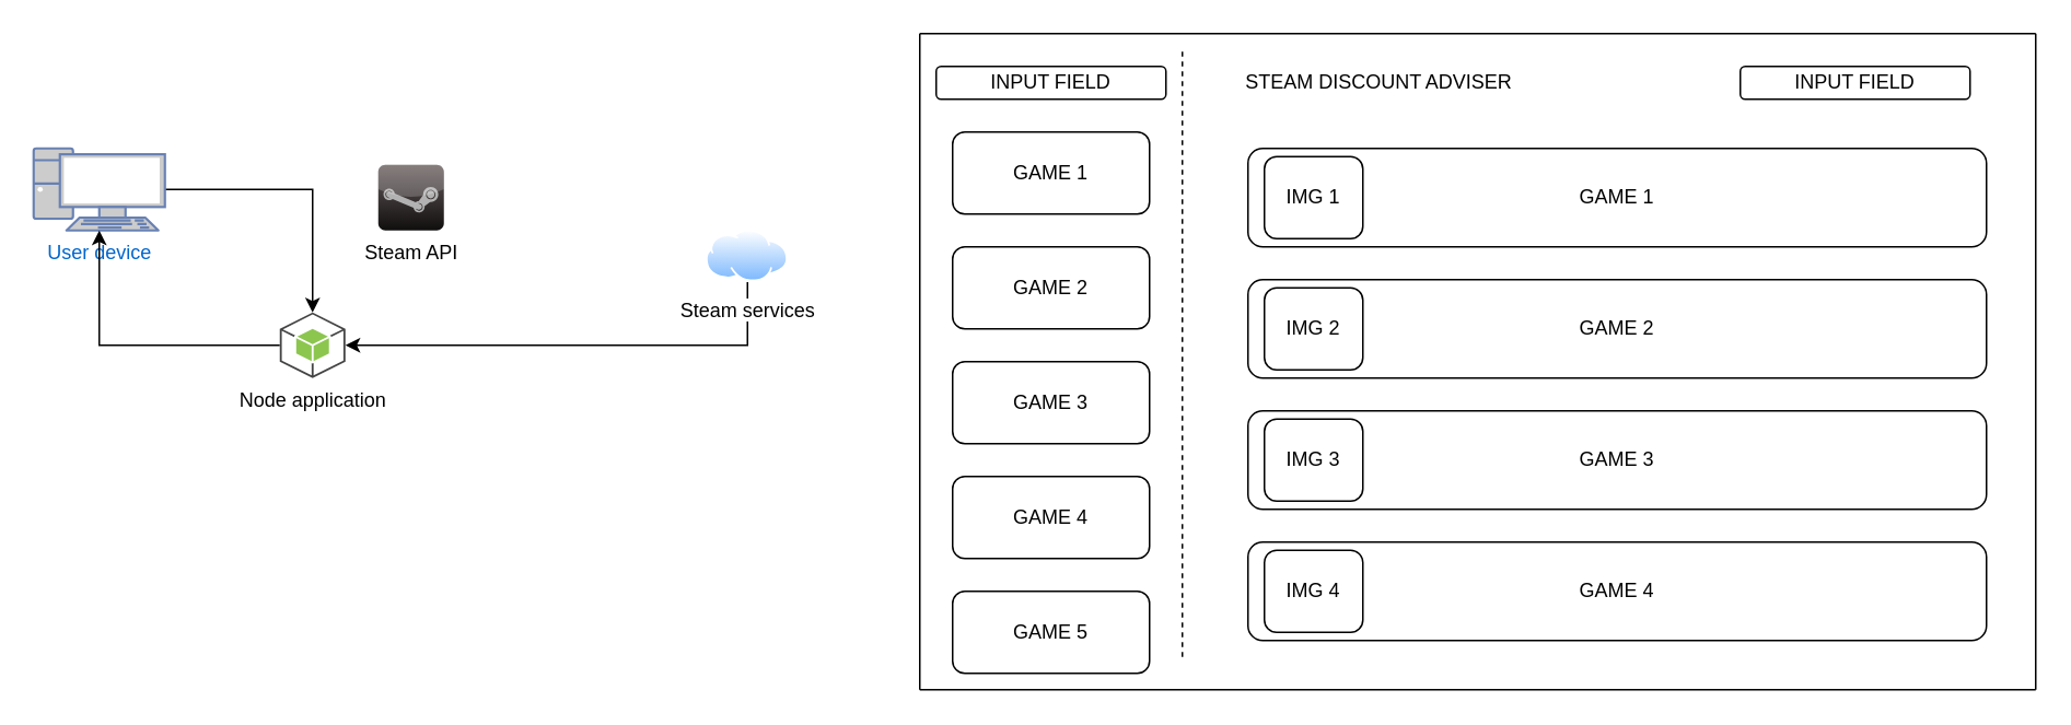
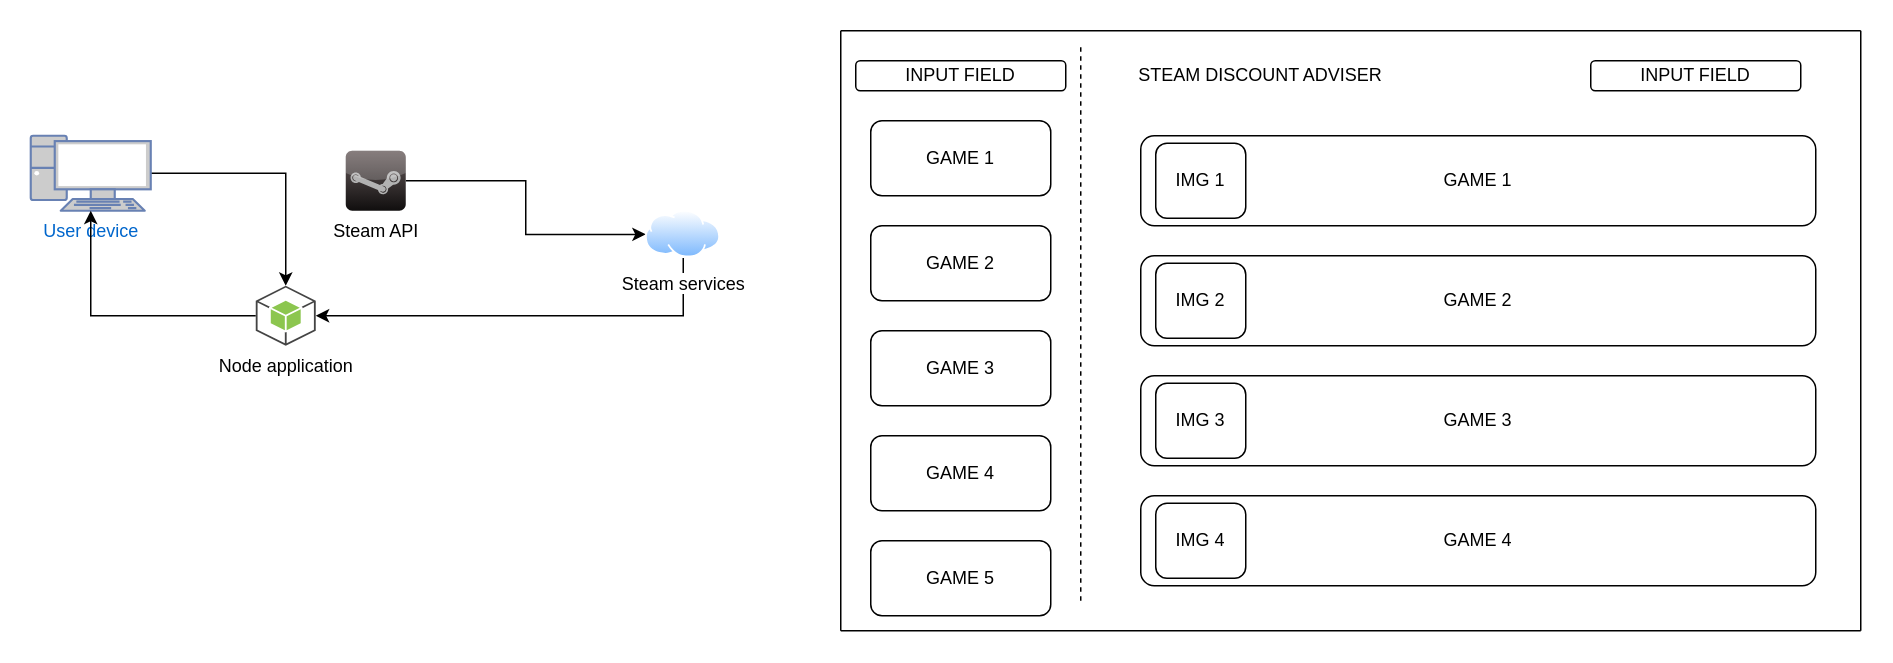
  <mxCell id="0" />
  <mxCell id="1" parent="0" />
+ <mxCell id="2" style="edgeStyle=orthogonalEdgeStyle;rounded=0;orthogonalLoop=1;jettySize=auto;html=1;entryX=0;entryY=0.5;entryDx=0;entryDy=0;" edge="1" parent="1" source="3" target="7"><mxGeometry relative="1" as="geometry" /></mxCell>
  <mxCell id="3" value="Steam API" style="dashed=0;outlineConnect=0;html=1;align=center;labelPosition=center;verticalLabelPosition=bottom;verticalAlign=top;shape=mxgraph.webicons.steam;fillColor=#695D5D;gradientColor=#100E0E" vertex="1" parent="1"><mxGeometry x="230" y="100" width="40" height="40" as="geometry" /></mxCell>
  <mxCell id="4" style="edgeStyle=orthogonalEdgeStyle;rounded=0;orthogonalLoop=1;jettySize=auto;html=1;" edge="1" parent="1" source="5" target="9"><mxGeometry relative="1" as="geometry" /></mxCell>
  <mxCell id="5" value="User device" style="fontColor=#0066CC;verticalAlign=top;verticalLabelPosition=bottom;labelPosition=center;align=center;html=1;outlineConnect=0;fillColor=#CCCCCC;strokeColor=#6881B3;gradientColor=none;gradientDirection=north;strokeWidth=2;shape=mxgraph.networks.pc;" vertex="1" parent="1"><mxGeometry x="20" y="90" width="80" height="50" as="geometry" /></mxCell>
  <mxCell id="6" style="edgeStyle=orthogonalEdgeStyle;rounded=0;orthogonalLoop=1;jettySize=auto;html=1;exitX=0.5;exitY=1;exitDx=0;exitDy=0;entryX=1;entryY=0.5;entryDx=0;entryDy=0;entryPerimeter=0;" edge="1" parent="1" source="7" target="9"><mxGeometry relative="1" as="geometry"><mxPoint x="365" y="240" as="targetPoint" /></mxGeometry></mxCell>
  <mxCell id="7" value="Steam services" style="aspect=fixed;perimeter=ellipsePerimeter;html=1;align=center;shadow=0;dashed=0;spacingTop=3;image;image=img/lib/active_directory/internet_cloud.svg;" vertex="1" parent="1"><mxGeometry x="430" y="140" width="50" height="31.5" as="geometry" /></mxCell>
  <mxCell id="8" style="edgeStyle=orthogonalEdgeStyle;rounded=0;orthogonalLoop=1;jettySize=auto;html=1;exitX=0;exitY=0.5;exitDx=0;exitDy=0;exitPerimeter=0;" edge="1" parent="1" source="9" target="5"><mxGeometry relative="1" as="geometry"><mxPoint x="80" y="210" as="targetPoint" /></mxGeometry></mxCell>
  <mxCell id="9" value="Node application&lt;br&gt;" style="outlineConnect=0;dashed=0;verticalLabelPosition=bottom;verticalAlign=top;align=center;html=1;shape=mxgraph.aws3.android;fillColor=#8CC64F;gradientColor=none;" vertex="1" parent="1"><mxGeometry x="170" y="190" width="40" height="40" as="geometry" /></mxCell>
  <mxCell id="10" value="" style="endArrow=none;html=1;" edge="1" parent="1"><mxGeometry width="50" height="50" relative="1" as="geometry"><mxPoint x="560" y="420" as="sourcePoint" /><mxPoint x="560" y="20" as="targetPoint" /></mxGeometry></mxCell>
  <mxCell id="11" value="" style="endArrow=none;html=1;" edge="1" parent="1"><mxGeometry width="50" height="50" relative="1" as="geometry"><mxPoint x="1240" y="20" as="sourcePoint" /><mxPoint x="560" y="20" as="targetPoint" /></mxGeometry></mxCell>
  <mxCell id="12" value="" style="endArrow=none;html=1;" edge="1" parent="1"><mxGeometry width="50" height="50" relative="1" as="geometry"><mxPoint x="560" y="420" as="sourcePoint" /><mxPoint x="1240" y="420" as="targetPoint" /></mxGeometry></mxCell>
  <mxCell id="13" value="" style="endArrow=none;html=1;" edge="1" parent="1"><mxGeometry width="50" height="50" relative="1" as="geometry"><mxPoint x="1240" y="420" as="sourcePoint" /><mxPoint x="1240" y="20" as="targetPoint" /></mxGeometry></mxCell>
  <mxCell id="14" value="" style="endArrow=none;dashed=1;html=1;" edge="1" parent="1"><mxGeometry width="50" height="50" relative="1" as="geometry"><mxPoint x="720" y="400" as="sourcePoint" /><mxPoint x="720" y="30" as="targetPoint" /></mxGeometry></mxCell>
  <mxCell id="15" value="INPUT FIELD" style="rounded=1;whiteSpace=wrap;html=1;" vertex="1" parent="1"><mxGeometry x="570" y="40" width="140" height="20" as="geometry" /></mxCell>
  <mxCell id="16" value="GAME 1" style="rounded=1;whiteSpace=wrap;html=1;" vertex="1" parent="1"><mxGeometry x="580" y="80" width="120" height="50" as="geometry" /></mxCell>
  <mxCell id="17" value="GAME 2" style="rounded=1;whiteSpace=wrap;html=1;" vertex="1" parent="1"><mxGeometry x="580" y="150" width="120" height="50" as="geometry" /></mxCell>
  <mxCell id="18" value="GAME 3" style="rounded=1;whiteSpace=wrap;html=1;" vertex="1" parent="1"><mxGeometry x="580" y="220" width="120" height="50" as="geometry" /></mxCell>
  <mxCell id="19" value="GAME 4" style="rounded=1;whiteSpace=wrap;html=1;" vertex="1" parent="1"><mxGeometry x="580" y="290" width="120" height="50" as="geometry" /></mxCell>
  <mxCell id="20" value="GAME 5" style="rounded=1;whiteSpace=wrap;html=1;" vertex="1" parent="1"><mxGeometry x="580" y="360" width="120" height="50" as="geometry" /></mxCell>
  <mxCell id="21" value="INPUT FIELD" style="rounded=1;whiteSpace=wrap;html=1;" vertex="1" parent="1"><mxGeometry x="1060" y="40" width="140" height="20" as="geometry" /></mxCell>
  <mxCell id="22" value="GAME 1" style="rounded=1;whiteSpace=wrap;html=1;" vertex="1" parent="1"><mxGeometry x="760" y="90" width="450" height="60" as="geometry" /></mxCell>
  <mxCell id="23" value="GAME 2" style="rounded=1;whiteSpace=wrap;html=1;" vertex="1" parent="1"><mxGeometry x="760" y="170" width="450" height="60" as="geometry" /></mxCell>
  <mxCell id="24" value="GAME 3" style="rounded=1;whiteSpace=wrap;html=1;" vertex="1" parent="1"><mxGeometry x="760" y="250" width="450" height="60" as="geometry" /></mxCell>
  <mxCell id="25" value="GAME 4" style="rounded=1;whiteSpace=wrap;html=1;" vertex="1" parent="1"><mxGeometry x="760" y="330" width="450" height="60" as="geometry" /></mxCell>
  <mxCell id="26" value="STEAM DISCOUNT ADVISER" style="text;html=1;strokeColor=none;fillColor=none;align=center;verticalAlign=middle;whiteSpace=wrap;rounded=0;" vertex="1" parent="1"><mxGeometry x="750" y="35" width="180" height="30" as="geometry" /></mxCell>
  <mxCell id="27" value="IMG 1" style="rounded=1;whiteSpace=wrap;html=1;" vertex="1" parent="1"><mxGeometry x="770" y="95" width="60" height="50" as="geometry" /></mxCell>
  <mxCell id="28" value="IMG 2" style="rounded=1;whiteSpace=wrap;html=1;" vertex="1" parent="1"><mxGeometry x="770" y="175" width="60" height="50" as="geometry" /></mxCell>
  <mxCell id="29" value="IMG 3" style="rounded=1;whiteSpace=wrap;html=1;" vertex="1" parent="1"><mxGeometry x="770" y="255" width="60" height="50" as="geometry" /></mxCell>
  <mxCell id="30" value="IMG 4" style="rounded=1;whiteSpace=wrap;html=1;" vertex="1" parent="1"><mxGeometry x="770" y="335" width="60" height="50" as="geometry" /></mxCell>
